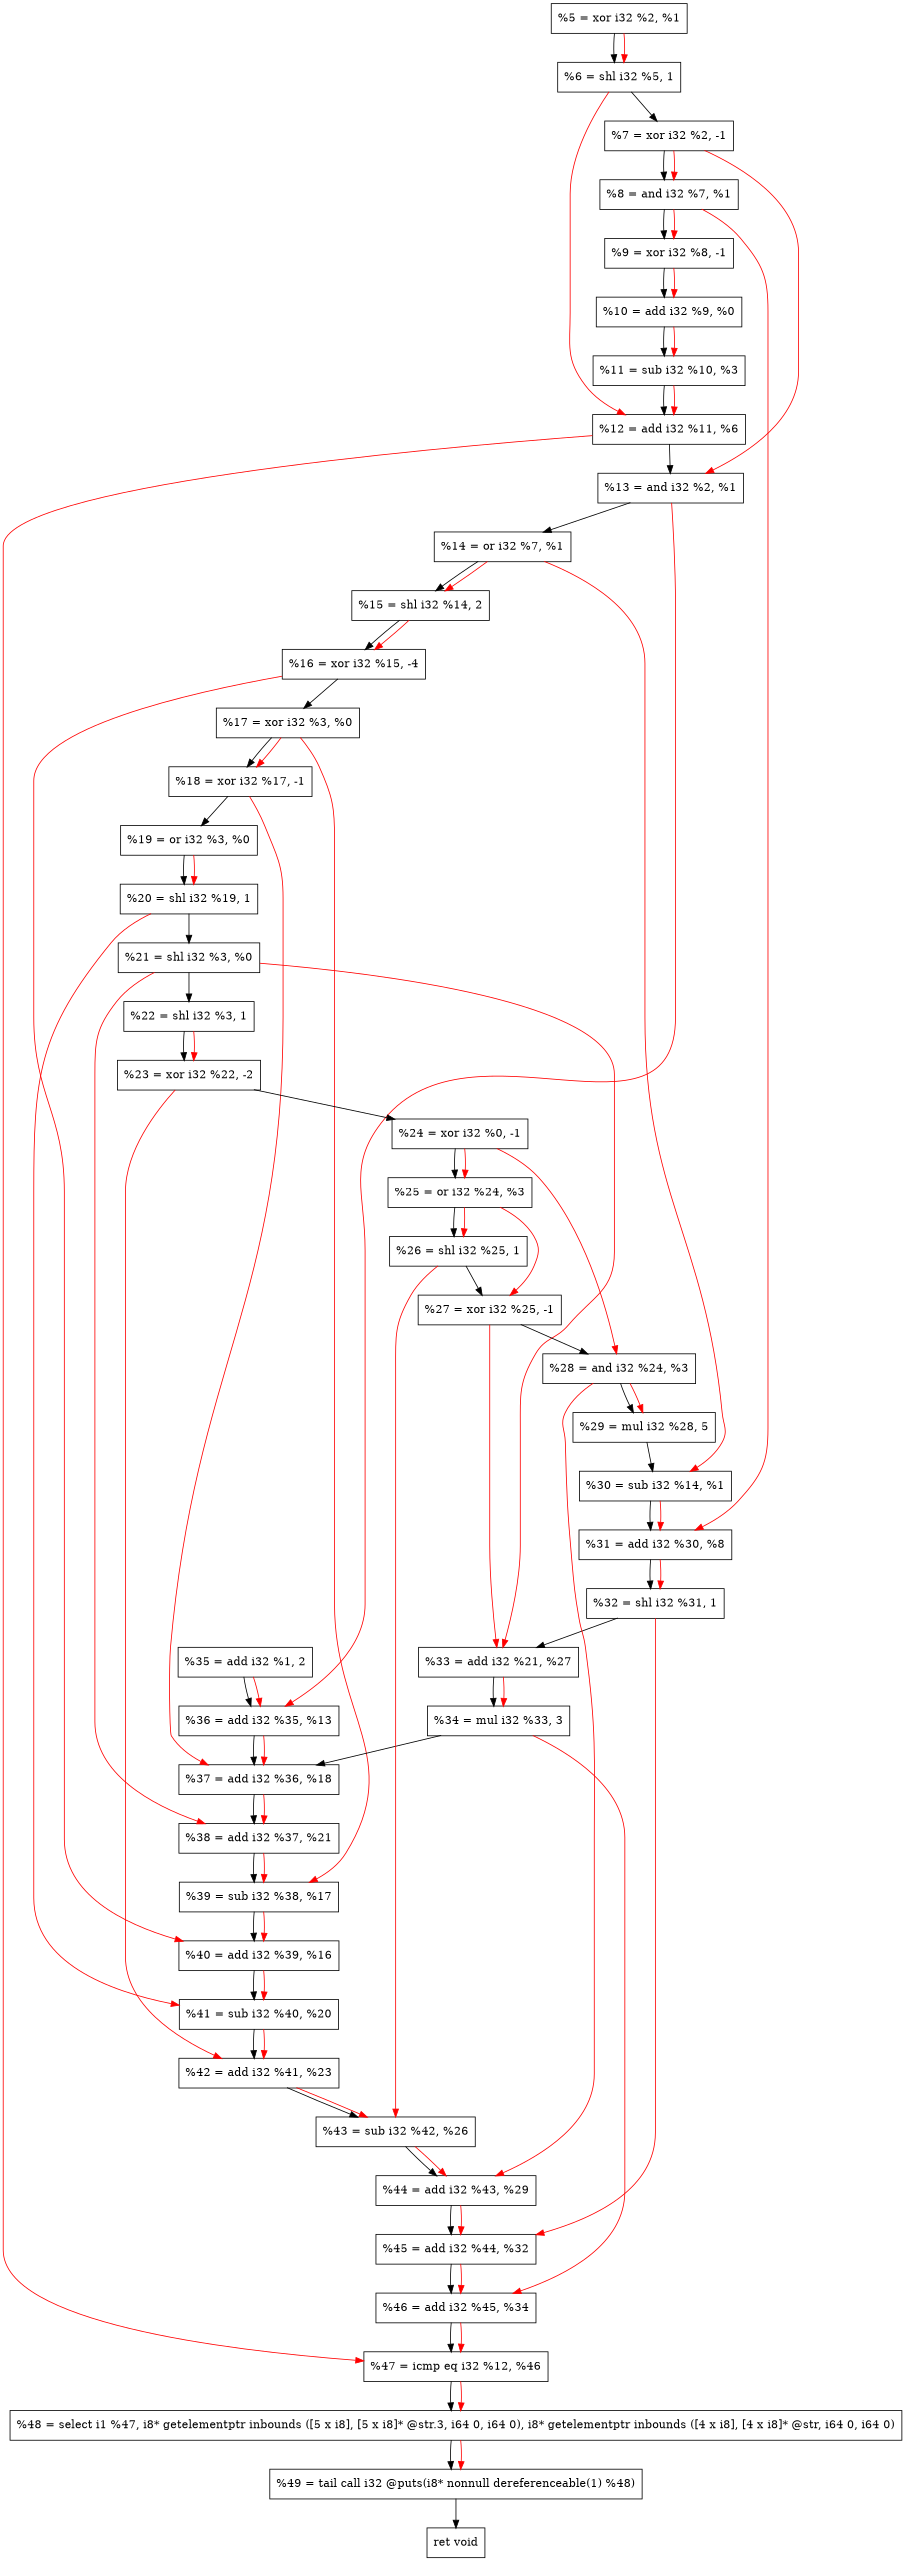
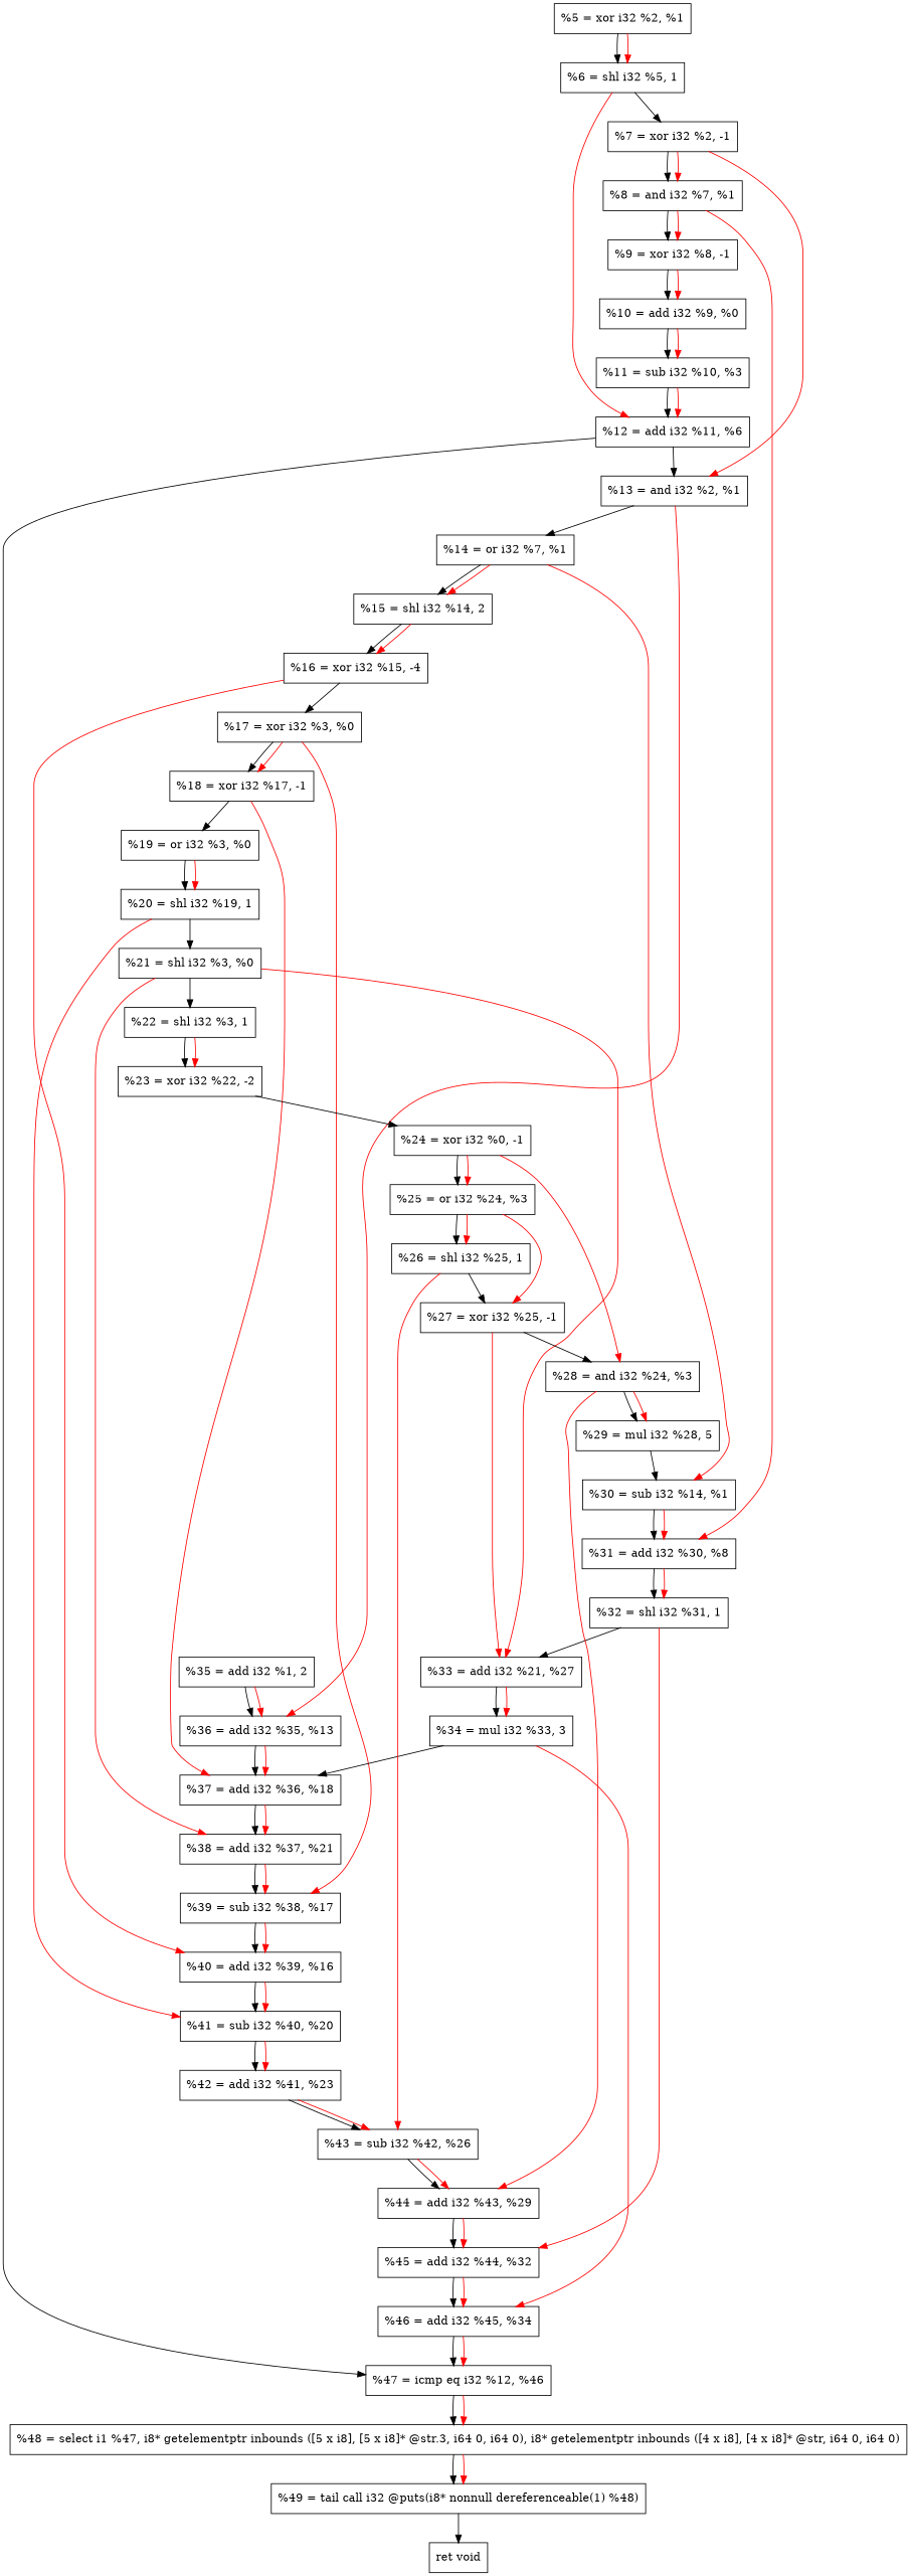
  digraph {
    node [shape=record]
    edge [color=red]
    n1 [label="  %5 = xor i32 %2, %1"]
    n2 [label="  %6 = shl i32 %5, 1"]
    n3 [label="  %7 = xor i32 %2, -1"]
    n4 [label="  %12 = add i32 %11, %6"]
    n5 [label="  %8 = and i32 %7, %1"]
    n6 [label="  %13 = and i32 %2, %1"]
    n7 [label="  %47 = icmp eq i32 %12, %46"]
    n8 [label="  %9 = xor i32 %8, -1"]
    n9 [label="  %31 = add i32 %30, %8"]
    n10 [label="  %14 = or i32 %7, %1"]
    n11 [label="  %15 = shl i32 %14, 2"]
    n12 [label="  %30 = sub i32 %14, %1"]
    n13 [label="  %10 = add i32 %9, %0"]
    n14 [label="  %32 = shl i32 %31, 1"]
    n15 [label="  %11 = sub i32 %10, %3"]
    n16 [label="  %36 = add i32 %35, %13"]
    n17 [label="  %48 = select i1 %47, i8* getelementptr inbounds ([5 x i8], [5 x i8]* @str.3, i64 0, i64 0), i8* getelementptr inbounds ([4 x i8], [4 x i8]* @str, i64 0, i64 0)"]
    n18 [label="  %37 = add i32 %36, %18"]
    n19 [label="  %16 = xor i32 %15, -4"]
    n20 [label="  %17 = xor i32 %3, %0"]
    n21 [label="  %40 = add i32 %39, %16"]
    n22 [label="  %18 = xor i32 %17, -1"]
    n23 [label="  %39 = sub i32 %38, %17"]
    n24 [label="  %41 = sub i32 %40, %20"]
    n25 [label="  %19 = or i32 %3, %0"]
    n26 [label="  %20 = shl i32 %19, 1"]
    n27 [label="  %38 = add i32 %37, %21"]
    n28 [label="%21 = shl i32 %3, %0"]
    n29 [label="  %22 = shl i32 %3, 1"]
    n30 [label="  %33 = add i32 %21, %27"]
    n31 [label="  %42 = add i32 %41, %23"]
    n32 [label="  %23 = xor i32 %22, -2"]
    n33 [label="  %34 = mul i32 %33, 3"]
    n34 [label="  %24 = xor i32 %0, -1"]
    n35 [label="  %25 = or i32 %24, %3"]
    n36 [label="  %28 = and i32 %24, %3"]
    n37 [label="  %43 = sub i32 %42, %26"]
    n38 [label="  %26 = shl i32 %25, 1"]
    n39 [label="  %27 = xor i32 %25, -1"]
    n40 [label="  %29 = mul i32 %28, 5"]
    n41 [label="  %44 = add i32 %43, %29"]
    n42 [label="  %45 = add i32 %44, %32"]
    n43 [label="  %46 = add i32 %45, %34"]
    n44 [label="  %35 = add i32 %1, 2"]
    n45 [label="  %49 = tail call i32 @puts(i8* nonnull dereferenceable(1) %48)"]
    n46 [label="  ret void"]
    n1 -> n2 [color=""]
    n1 -> n2
    n2 -> n3 [color=""]
    n2 -> n4
    n3 -> n5 [color=""]
    n3 -> n5
    n3 -> n6
    n4 -> n6 [color=""]
-   n4 -> n7
+   n4 -> n7 [color=black]
    n5 -> n8 [color=""]
    n5 -> n8
    n5 -> n9
    n6 -> n10 [color=""]
    n6 -> n16
    n7 -> n17 [color=""]
    n7 -> n17
    n8 -> n13 [color=""]
    n8 -> n13
    n9 -> n14 [color=""]
    n9 -> n14
    n10 -> n11 [color=""]
    n10 -> n11
    n10 -> n12
    n11 -> n19 [color=""]
    n11 -> n19
    n12 -> n9 [color=""]
    n12 -> n9
    n13 -> n15 [color=""]
    n13 -> n15
    n14 -> n30 [color=""]
    n14 -> n42
    n15 -> n4 [color=""]
    n15 -> n4
    n16 -> n18 [color=""]
    n16 -> n18
    n17 -> n45 [color=""]
    n17 -> n45
    n18 -> n27 [color=""]
    n18 -> n27
    n19 -> n20 [color=""]
    n19 -> n21
    n20 -> n22 [color=""]
    n20 -> n22
    n20 -> n23
    n21 -> n24 [color=""]
    n21 -> n24
    n22 -> n18
    n22 -> n25 [color=""]
    n23 -> n21 [color=""]
    n23 -> n21
    n24 -> n31 [color=""]
    n24 -> n31
    n25 -> n26 [color=""]
    n25 -> n26
    n26 -> n24
    n26 -> n28 [color=""]
    n27 -> n23 [color=""]
    n27 -> n23
    n28 -> n27
    n28 -> n29 [color=""]
    n28 -> n30
    n29 -> n32 [color=""]
    n29 -> n32
    n30 -> n33 [color=""]
    n30 -> n33
    n31 -> n37 [color=""]
    n31 -> n37
-   n32 -> n31
    n32 -> n34 [color=""]
    n33 -> n18 [color=""]
    n33 -> n43
    n34 -> n35 [color=""]
    n34 -> n35
    n34 -> n36
    n35 -> n38 [color=""]
    n35 -> n38
    n35 -> n39
    n36 -> n40 [color=""]
    n36 -> n40
    n36 -> n41
    n37 -> n41 [color=""]
    n37 -> n41
    n38 -> n37
    n38 -> n39 [color=""]
    n39 -> n30
    n39 -> n36 [color=""]
    n40 -> n12 [color=""]
    n41 -> n42 [color=""]
    n41 -> n42
    n42 -> n43 [color=""]
    n42 -> n43
    n43 -> n7 [color=""]
    n43 -> n7
    n44 -> n16 [color=""]
    n44 -> n16
    n45 -> n46 [color=""]
  }
